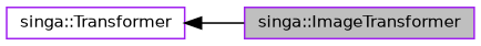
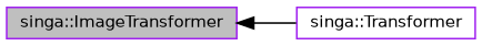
  digraph {
    rankdir=LR
    node [color=purple fontname=Helvetica fontsize=10 shape=record style=filled]
    n1 [fillcolor=grey75 fontcolor=black height=0.2 label="singa::ImageTransformer" width=0.4]
    n2 [fillcolor=white height=0.2 label="singa::Transformer" width=0.4]
-   n2 -> n1 [color=black dir=back fontname=Helvetica fontsize=10 labelfontname=Helvetica labelfontsize=10 style=solid]
+   n1 -> n2 [color=black dir=back fontname=Helvetica fontsize=10 labelfontname=Helvetica labelfontsize=10 style=solid]
  }
